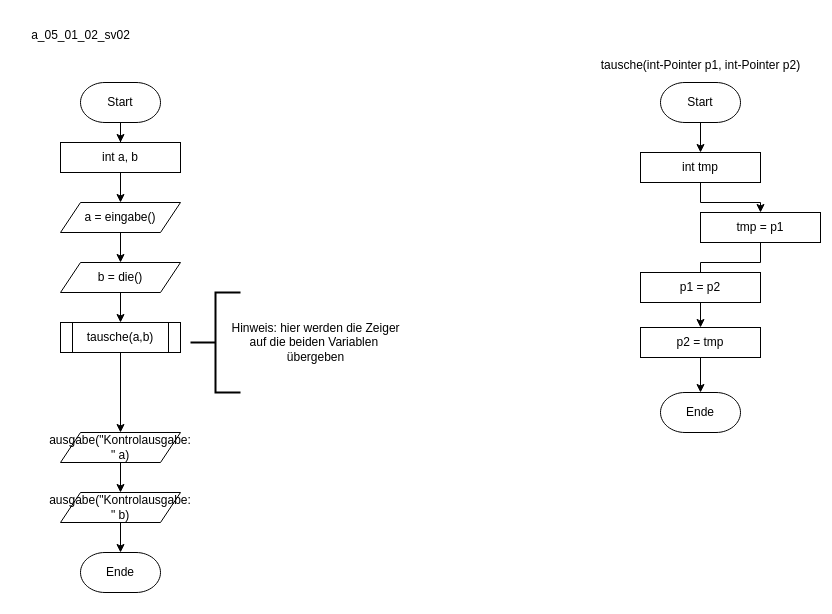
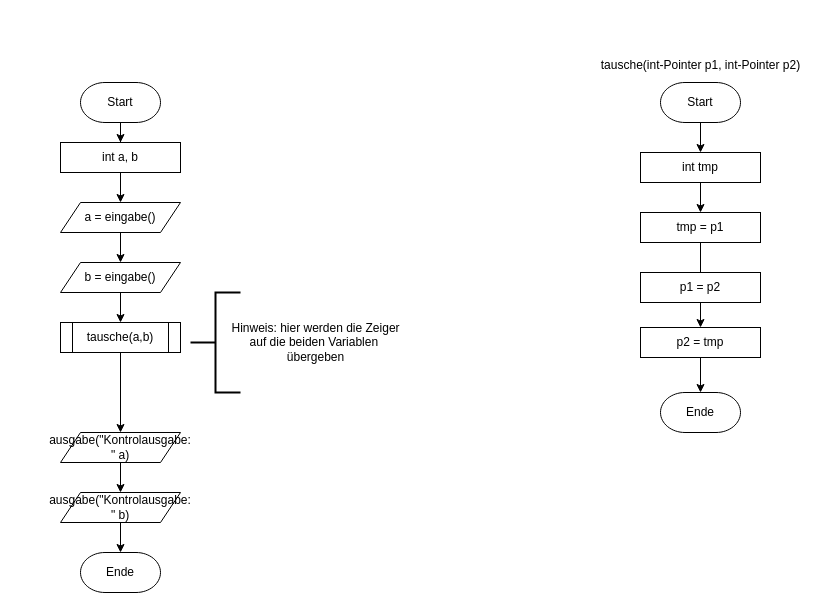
  <mxCell id="0" />
  <mxCell id="1" parent="0" />
- <mxCell id="2" value="a_05_01_02_sv02" style="text;html=1;align=center;verticalAlign=middle;resizable=0;points=[];autosize=1;strokeColor=none;fillColor=none;" vertex="1" parent="1"><mxGeometry x="20" y="20" width="120" height="30" as="geometry" /></mxCell>
  <mxCell id="3" style="edgeStyle=orthogonalEdgeStyle;rounded=0;orthogonalLoop=1;jettySize=auto;html=1;" edge="1" parent="1" source="4" target="11"><mxGeometry relative="1" as="geometry" /></mxCell>
  <mxCell id="4" value="Start" style="strokeWidth=1;html=1;shape=mxgraph.flowchart.terminator;whiteSpace=wrap;" vertex="1" parent="1"><mxGeometry x="80" y="82" width="80" height="40" as="geometry" /></mxCell>
  <mxCell id="5" value="Ende" style="strokeWidth=1;html=1;shape=mxgraph.flowchart.terminator;whiteSpace=wrap;" vertex="1" parent="1"><mxGeometry x="80" y="552" width="80" height="40" as="geometry" /></mxCell>
  <mxCell id="6" style="edgeStyle=orthogonalEdgeStyle;rounded=0;orthogonalLoop=1;jettySize=auto;html=1;" edge="1" parent="1" source="7" target="21"><mxGeometry relative="1" as="geometry" /></mxCell>
  <mxCell id="7" value="Start" style="strokeWidth=1;html=1;shape=mxgraph.flowchart.terminator;whiteSpace=wrap;" vertex="1" parent="1"><mxGeometry x="660" y="82" width="80" height="40" as="geometry" /></mxCell>
  <mxCell id="8" value="Ende" style="strokeWidth=1;html=1;shape=mxgraph.flowchart.terminator;whiteSpace=wrap;" vertex="1" parent="1"><mxGeometry x="660" y="392" width="80" height="40" as="geometry" /></mxCell>
  <mxCell id="9" value="tausche(int-Pointer p1, int-Pointer p2)" style="text;html=1;align=center;verticalAlign=middle;resizable=0;points=[];autosize=1;strokeColor=none;fillColor=none;" vertex="1" parent="1"><mxGeometry x="590" y="50" width="220" height="30" as="geometry" /></mxCell>
  <mxCell id="10" style="edgeStyle=orthogonalEdgeStyle;rounded=0;orthogonalLoop=1;jettySize=auto;html=1;" edge="1" parent="1" source="11" target="13"><mxGeometry relative="1" as="geometry" /></mxCell>
  <mxCell id="11" value="int a, b" style="rounded=0;whiteSpace=wrap;html=1;" vertex="1" parent="1"><mxGeometry x="60" y="142" width="120" height="30" as="geometry" /></mxCell>
  <mxCell id="12" style="edgeStyle=orthogonalEdgeStyle;rounded=0;orthogonalLoop=1;jettySize=auto;html=1;" edge="1" parent="1" source="13" target="15"><mxGeometry relative="1" as="geometry" /></mxCell>
  <mxCell id="13" value="a = eingabe()" style="shape=parallelogram;perimeter=parallelogramPerimeter;whiteSpace=wrap;html=1;fixedSize=1;" vertex="1" parent="1"><mxGeometry x="60" y="202" width="120" height="30" as="geometry" /></mxCell>
  <mxCell id="14" style="edgeStyle=orthogonalEdgeStyle;rounded=0;orthogonalLoop=1;jettySize=auto;html=1;" edge="1" parent="1" source="15" target="17"><mxGeometry relative="1" as="geometry" /></mxCell>
- <mxCell id="15" value="b = die()" style="shape=parallelogram;perimeter=parallelogramPerimeter;whiteSpace=wrap;html=1;fixedSize=1;" vertex="1" parent="1"><mxGeometry x="60" y="262" width="120" height="30" as="geometry" /></mxCell>
+ <mxCell id="15" value="b = eingabe()" style="shape=parallelogram;perimeter=parallelogramPerimeter;whiteSpace=wrap;html=1;fixedSize=1;" vertex="1" parent="1"><mxGeometry x="60" y="262" width="120" height="30" as="geometry" /></mxCell>
  <mxCell id="16" style="edgeStyle=orthogonalEdgeStyle;rounded=0;orthogonalLoop=1;jettySize=auto;html=1;" edge="1" parent="1" source="17" target="25"><mxGeometry relative="1" as="geometry" /></mxCell>
  <mxCell id="17" value="tausche(a,b)" style="shape=process;whiteSpace=wrap;html=1;backgroundOutline=1;" vertex="1" parent="1"><mxGeometry x="60" y="322" width="120" height="30" as="geometry" /></mxCell>
  <mxCell id="18" value="Hinweis: hier werden die Zeiger&lt;br&gt;auf die beiden Variablen&amp;nbsp;&lt;br&gt;übergeben" style="text;html=1;align=center;verticalAlign=middle;resizable=0;points=[];autosize=1;strokeColor=none;fillColor=none;" vertex="1" parent="1"><mxGeometry x="220" y="312" width="190" height="60" as="geometry" /></mxCell>
  <mxCell id="19" value="" style="strokeWidth=2;html=1;shape=mxgraph.flowchart.annotation_2;align=left;labelPosition=right;pointerEvents=1;" vertex="1" parent="1"><mxGeometry x="190" y="292" width="50" height="100" as="geometry" /></mxCell>
  <mxCell id="20" style="edgeStyle=orthogonalEdgeStyle;rounded=0;orthogonalLoop=1;jettySize=auto;html=1;" edge="1" parent="1" source="21" target="27"><mxGeometry relative="1" as="geometry" /></mxCell>
  <mxCell id="21" value="int tmp" style="rounded=0;whiteSpace=wrap;html=1;" vertex="1" parent="1"><mxGeometry x="640" y="152" width="120" height="30" as="geometry" /></mxCell>
  <mxCell id="22" style="edgeStyle=orthogonalEdgeStyle;rounded=0;orthogonalLoop=1;jettySize=auto;html=1;" edge="1" parent="1" source="23" target="5"><mxGeometry relative="1" as="geometry" /></mxCell>
  <mxCell id="23" value="ausgabe(&quot;Kontrolausgabe: &quot; b)" style="shape=parallelogram;perimeter=parallelogramPerimeter;whiteSpace=wrap;html=1;fixedSize=1;" vertex="1" parent="1"><mxGeometry x="60" y="492" width="120" height="30" as="geometry" /></mxCell>
  <mxCell id="24" style="edgeStyle=orthogonalEdgeStyle;rounded=0;orthogonalLoop=1;jettySize=auto;html=1;" edge="1" parent="1" source="25" target="23"><mxGeometry relative="1" as="geometry" /></mxCell>
  <mxCell id="25" value="ausgabe(&quot;Kontrolausgabe: &quot; a)" style="shape=parallelogram;perimeter=parallelogramPerimeter;whiteSpace=wrap;html=1;fixedSize=1;" vertex="1" parent="1"><mxGeometry x="60" y="432" width="120" height="30" as="geometry" /></mxCell>
  <mxCell id="26" style="edgeStyle=orthogonalEdgeStyle;rounded=0;orthogonalLoop=1;jettySize=auto;html=1;endArrow=none;" edge="1" parent="1" source="27" target="29"><mxGeometry relative="1" as="geometry" /></mxCell>
- <mxCell id="27" value="tmp = p1" style="rounded=0;whiteSpace=wrap;html=1;" vertex="1" parent="1"><mxGeometry x="700" y="212" width="120" height="30" as="geometry" /></mxCell>
+ <mxCell id="27" value="tmp = p1" style="rounded=0;whiteSpace=wrap;html=1;" vertex="1" parent="1"><mxGeometry x="640" y="212" width="120" height="30" as="geometry" /></mxCell>
  <mxCell id="28" style="edgeStyle=orthogonalEdgeStyle;rounded=0;orthogonalLoop=1;jettySize=auto;html=1;" edge="1" parent="1" source="29" target="31"><mxGeometry relative="1" as="geometry" /></mxCell>
  <mxCell id="29" value="p1 = p2" style="rounded=0;whiteSpace=wrap;html=1;" vertex="1" parent="1"><mxGeometry x="640" y="272" width="120" height="30" as="geometry" /></mxCell>
  <mxCell id="30" style="edgeStyle=orthogonalEdgeStyle;rounded=0;orthogonalLoop=1;jettySize=auto;html=1;" edge="1" parent="1" source="31" target="8"><mxGeometry relative="1" as="geometry" /></mxCell>
  <mxCell id="31" value="p2 = tmp" style="rounded=0;whiteSpace=wrap;html=1;" vertex="1" parent="1"><mxGeometry x="640" y="327" width="120" height="30" as="geometry" /></mxCell>
